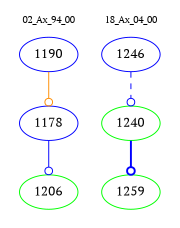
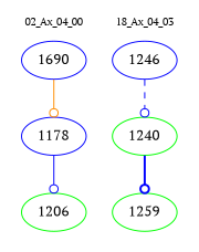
  digraph {
    fontname="PT Serif"
    node [color=blue fontname="PT Serif"]
    edge [arrowhead=odot color=blue fontname="PT Serif" style=solid]
-   n1 [label=1190]
+   n1 [label=1690]
    n2 [label=1178]
    n3 [color=green label=1206]
    n4 [label=1246]
    n5 [color=green label=1240]
    n6 [color=green label=1259]
    subgraph cluster_1 {
      color=white
      fontsize=10
-     label="02_Ax_94_00"
+     label="02_Ax_04_00"
      n1
      n2
      n3
    }
    subgraph cluster_2 {
      color=white
      fontsize=10
-     label="18_Ax_04_00"
+     label="18_Ax_04_03"
      n4
      n5
      n6
    }
    n1 -> n2 [color=darkorange]
    n2 -> n3
    n4 -> n5 [style=dashed]
    n5 -> n6 [style=bold]
  }
